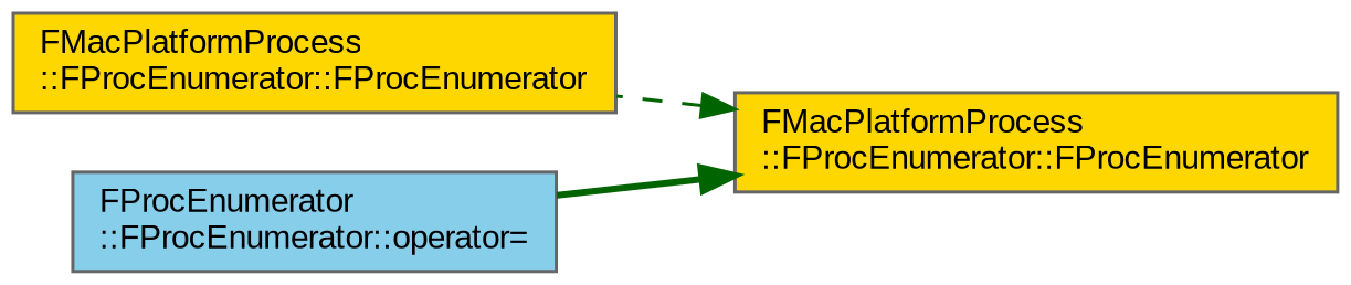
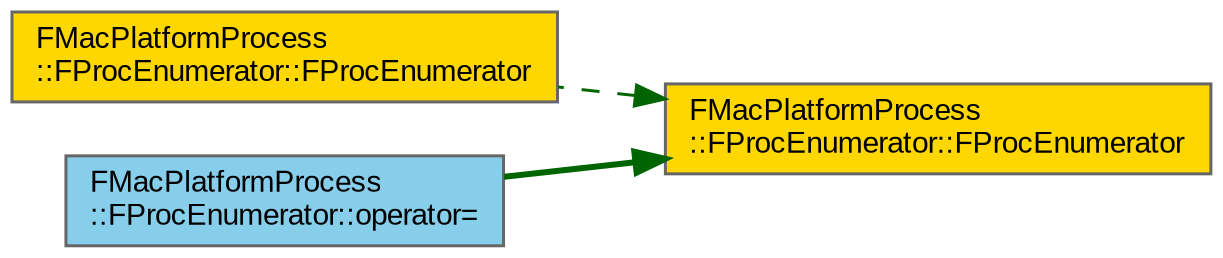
  digraph {
    rankdir=RL
    fontname="Liberation Sans"
    node [color=grey40 fillcolor=gold fontname="Liberation Sans" fontsize=10 shape=box style=filled]
    edge [color=darkgreen dir=back fontname="Liberation Sans" fontsize=10 labelfontname=Helvetica labelfontsize=10]
    n1 [color=gray40 fontcolor=black height=0.2 label="FMacPlatformProcess\l::FProcEnumerator::FProcEnumerator" width=0.4]
    n2 [height=0.2 label="FMacPlatformProcess\l::FProcEnumerator::FProcEnumerator" width=0.4]
-   n3 [fillcolor=skyblue height=0.2 label="FProcEnumerator\l::FProcEnumerator::operator=" width=0.4]
+   n3 [fillcolor=skyblue height=0.2 label="FMacPlatformProcess\l::FProcEnumerator::operator=" width=0.4]
    n1 -> n2 [style=dashed]
    n1 -> n3 [style=bold]
  }
